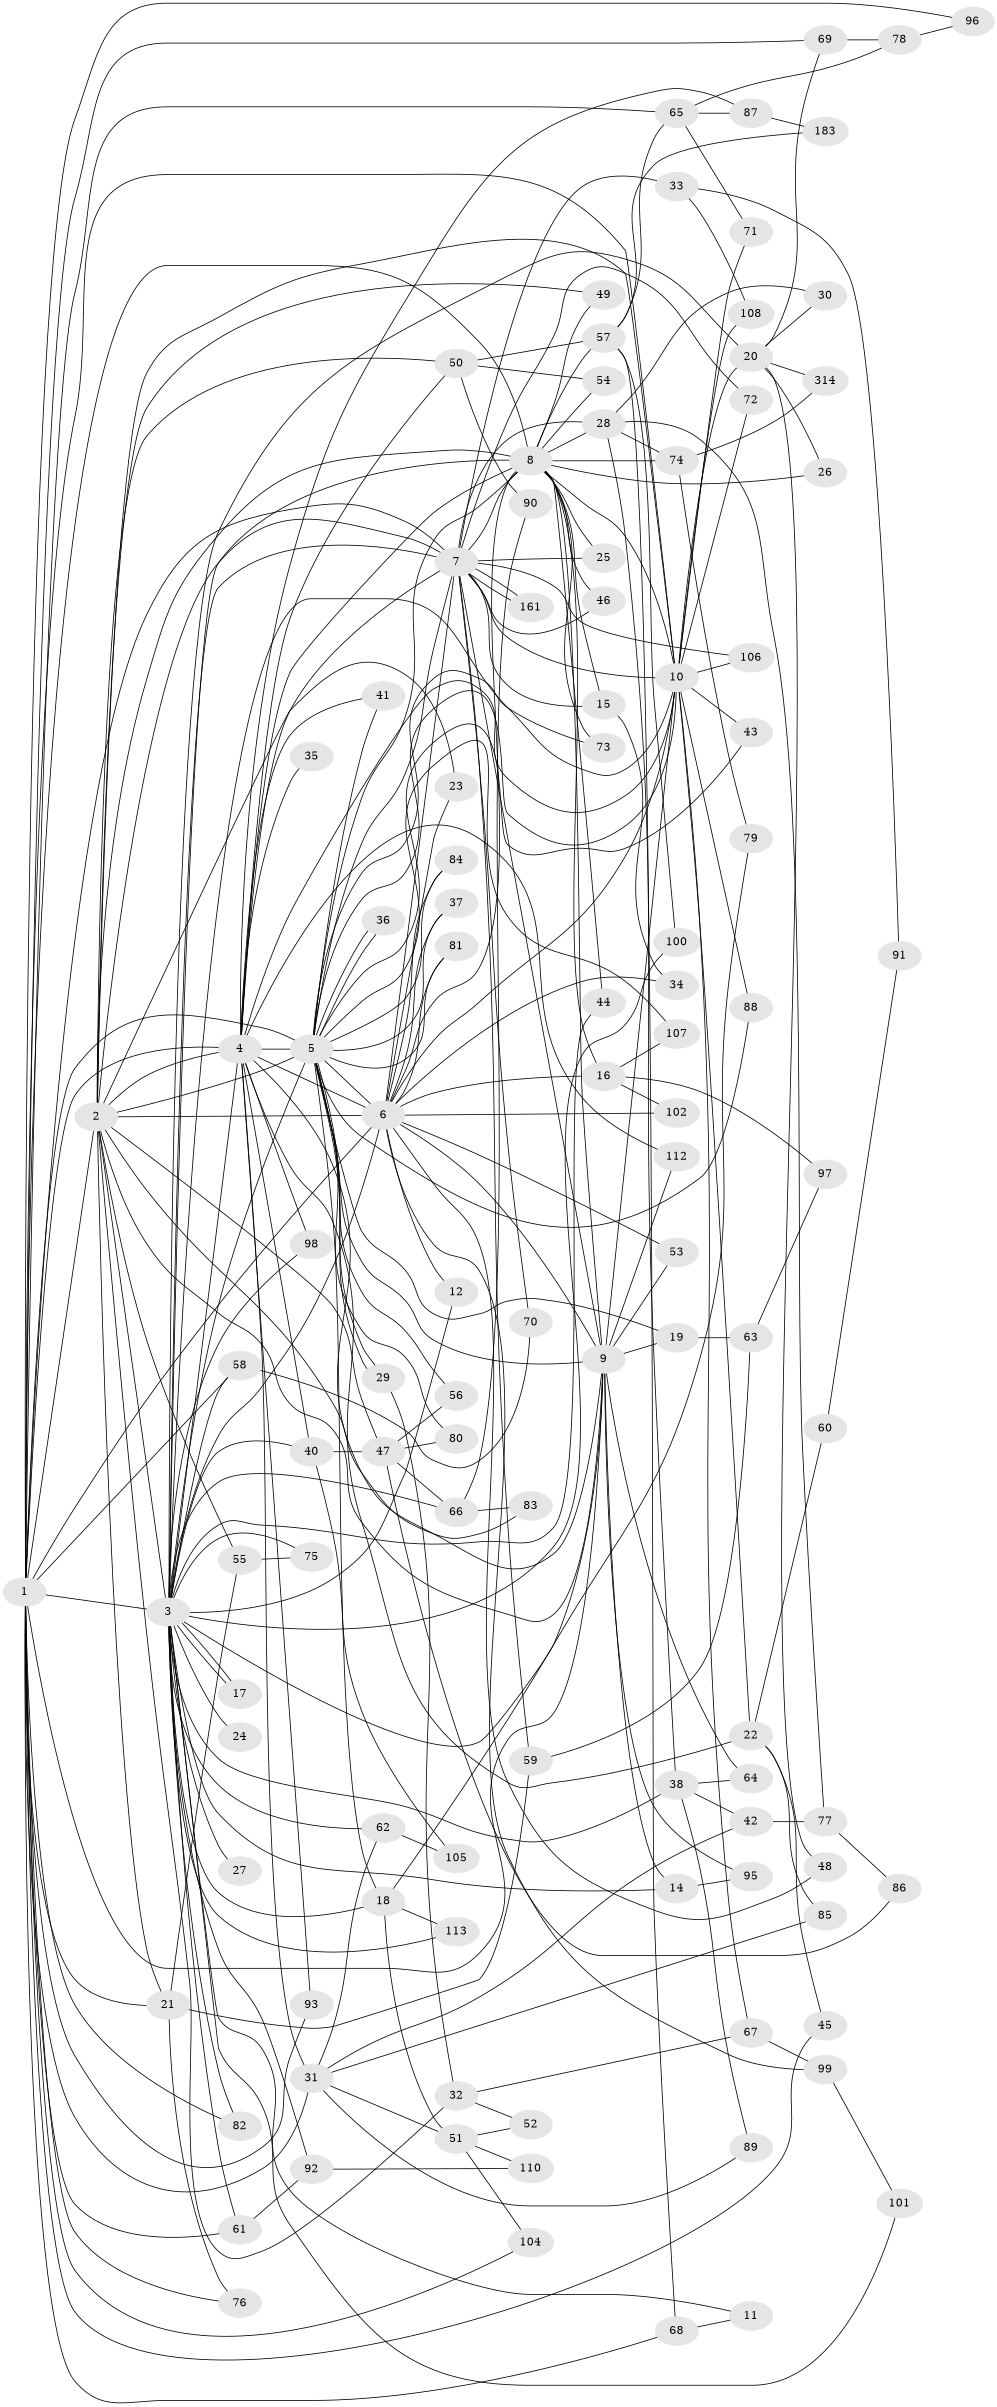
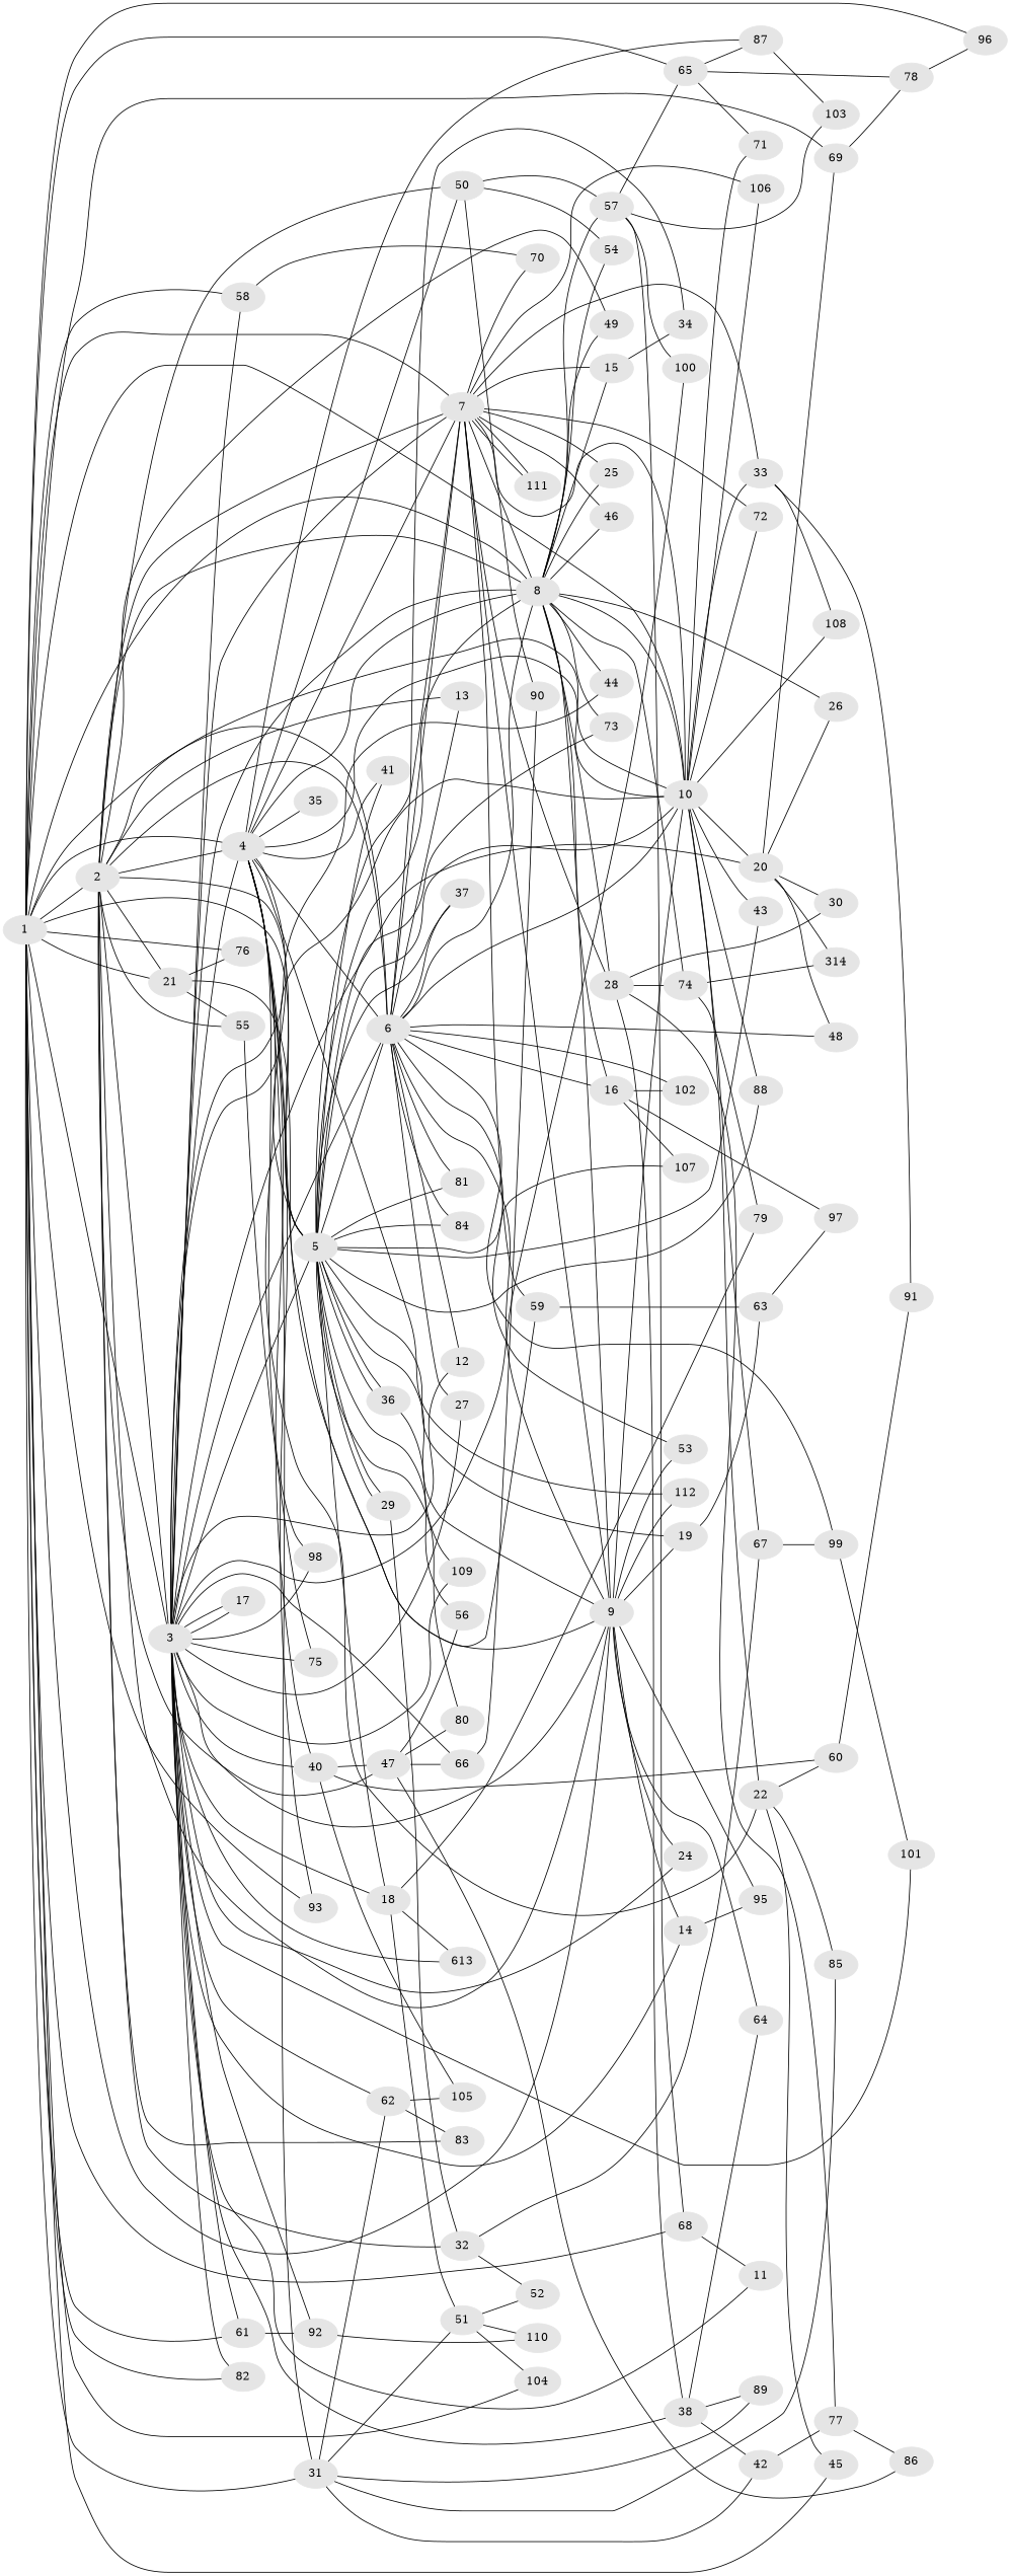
  graph {
    rankdir=LR
    node [color=gray90 style=filled]
    1
    2
    3
    4
    5
    6
    7
    8
    9
    10
    21
    31
    45
    58
    61
    65
    68
    69
    76
    82
    93
    96
    104
-   23
+   23 [label=13]
    32
    47
    49
    50
    55
    83
    11
    12
    14
    17
    18
    20
    24
    27
    38
    40
    44
    62
    66
    75
    92
    98
    100
    101
-   113
+   109
+   113 [label=613]
    35
    22
    41
    87
    112
    19
    29
    36
    37
    43
    56
    73
    80
    81
    84
    88
    107
    16
    34
    48
    53
    99
    102
    15
    25
    28
    33
    46
    59
    70
    72
    106
-   111 [label=161]
+   111
    26
    54
    57
    74
    64
    95
    67
    71
    108
    51
    85
    42
    89
    78
    52
    86
    90
    79
    30
    n103 [label=314]
    60
    105
    110
-   103 [label=183]
+   103
    63
    97
    77
    91
    1 -- 2
    1 -- 3
    1 -- 4
    1 -- 5
    1 -- 6
    1 -- 7
    1 -- 8
    1 -- 9
    1 -- 10
    1 -- 21
    1 -- 31
    1 -- 45
    1 -- 58
    1 -- 61
    1 -- 65
    1 -- 68
    1 -- 69
    1 -- 76
    1 -- 82
    1 -- 93
    1 -- 96
    1 -- 104
    2 -- 3
    2 -- 4
    2 -- 5
    2 -- 6
    2 -- 7
    2 -- 8
    2 -- 9
    2 -- 10
    2 -- 21
    2 -- 23
    2 -- 32
    2 -- 47
    2 -- 49
    2 -- 50
    2 -- 55
    2 -- 83
    3 -- 4
    3 -- 5
    3 -- 6
    3 -- 7
    3 -- 8
    3 -- 9
    3 -- 10
    3 -- 58
    3 -- 61
    3 -- 82
    3 -- 11
    3 -- 12
    3 -- 14
    3 -- 17
    3 -- 17
    3 -- 18
    3 -- 20
    3 -- 24
    3 -- 27
    3 -- 38
    3 -- 40
    3 -- 44
    3 -- 62
    3 -- 66
    3 -- 75
    3 -- 92
    3 -- 98
    3 -- 100
    3 -- 101
+   3 -- 109
    3 -- 113
    4 -- 5
    4 -- 6
    4 -- 7
    4 -- 8
    4 -- 9
    4 -- 10
    4 -- 31
    4 -- 93
    4 -- 50
    4 -- 40
    4 -- 98
    4 -- 35
    4 -- 22
    4 -- 41
    4 -- 87
    4 -- 112
    5 -- 6
    5 -- 7
    5 -- 8
    5 -- 9
    5 -- 10
    5 -- 18
    5 -- 41
    5 -- 19
    5 -- 29
    5 -- 29
    5 -- 36
    5 -- 36
    5 -- 37
    5 -- 43
    5 -- 56
    5 -- 73
    5 -- 80
    5 -- 81
    5 -- 84
    5 -- 88
    5 -- 107
    6 -- 7
    6 -- 8
    6 -- 9
    6 -- 10
    6 -- 23
    6 -- 12
+   6 -- 27
    6 -- 37
    6 -- 81
    6 -- 84
    6 -- 16
    6 -- 34
    6 -- 48
    6 -- 53
    6 -- 99
    6 -- 102
    7 -- 8
    7 -- 9
    7 -- 10
    7 -- 15
    7 -- 25
    7 -- 28
    7 -- 33
    7 -- 46
    7 -- 59
    7 -- 70
    7 -- 72
    7 -- 106
    7 -- 111
    7 -- 111
    8 -- 9
    8 -- 10
    8 -- 49
    8 -- 44
    8 -- 73
    8 -- 16
    8 -- 15
    8 -- 25
    8 -- 28
    8 -- 46
    8 -- 26
    8 -- 54
    8 -- 57
    8 -- 74
    9 -- 10
    9 -- 14
+   9 -- 24
    9 -- 112
    9 -- 19
    9 -- 53
    9 -- 64
    9 -- 95
    10 -- 20
    10 -- 22
    10 -- 43
    10 -- 88
+   10 -- 33
    10 -- 72
    10 -- 106
    10 -- 67
    10 -- 71
    10 -- 108
    21 -- 76
    21 -- 55
    21 -- 59
    31 -- 62
    31 -- 51
    31 -- 85
    31 -- 42
    31 -- 89
    58 -- 70
    61 -- 92
    65 -- 87
    65 -- 71
    65 -- 78
    68 -- 11
    69 -- 78
    32 -- 67
    32 -- 52
    47 -- 66
    47 -- 56
    47 -- 80
    47 -- 86
    50 -- 54
    50 -- 57
    50 -- 90
    55 -- 75
    14 -- 95
    18 -- 113
    18 -- 51
    18 -- 79
    20 -- 69
    20 -- 48
    20 -- 26
    20 -- 30
    20 -- n103
    38 -- 64
    38 -- 42
    38 -- 89
    40 -- 47
+   40 -- 60
    40 -- 105
    62 -- 105
-   66 -- 83
+   62 -- 83
    66 -- 90
    92 -- 110
    22 -- 45
    22 -- 85
    22 -- 60
    87 -- 103
    19 -- 63
    29 -- 32
+   36 -- 109
    16 -- 107
    16 -- 102
    16 -- 97
    99 -- 101
    15 -- 34
    28 -- 38
    28 -- 74
    28 -- 30
    28 -- 77
    33 -- 108
    33 -- 91
    59 -- 63
    57 -- 65
    57 -- 68
    57 -- 100
    57 -- 103
    74 -- 79
    74 -- n103
    67 -- 99
    51 -- 104
    51 -- 52
    51 -- 110
    42 -- 77
    78 -- 96
    60 -- 91
    63 -- 97
    77 -- 86
  }
